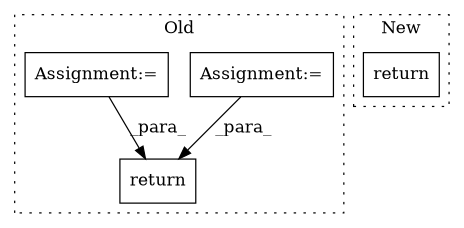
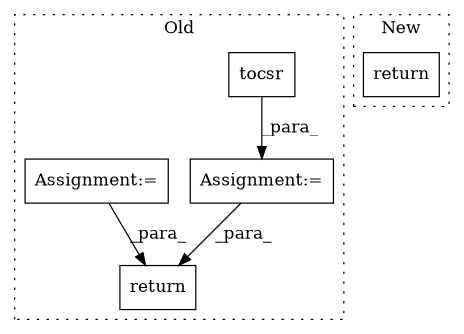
  digraph {
    node [a=41 l=7 shape=box]
+   n1 [a=32 label=tocsr s=18143]
    n2 [label=return s=18203]
    n3 [a=7 l=1 label="Assignment:=" s=18124]
    n4 [a=7 l=1 label="Assignment:=" s=18174]
    n5 [label=return s=17775]
    subgraph cluster_1 {
      label=Old
      style=dotted
+     n1
      n2
      n3
      n4
    }
    subgraph cluster_2 {
      label=New
      style=dotted
      n5
    }
+   n1 -> n3 [label=_para_]
    n3 -> n2 [label=_para_]
    n4 -> n2 [label=_para_]
  }
